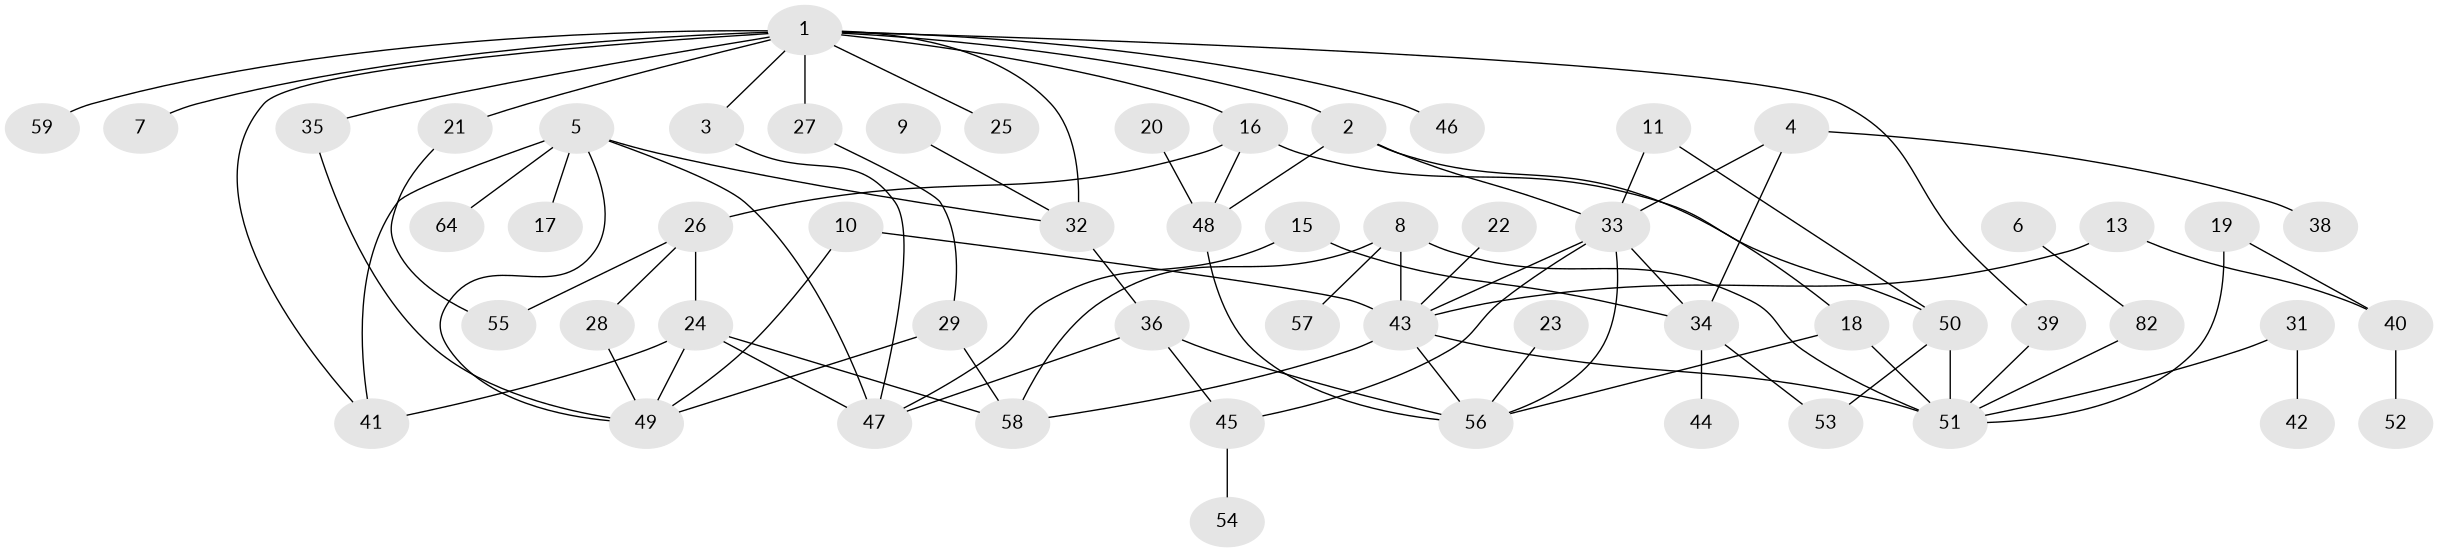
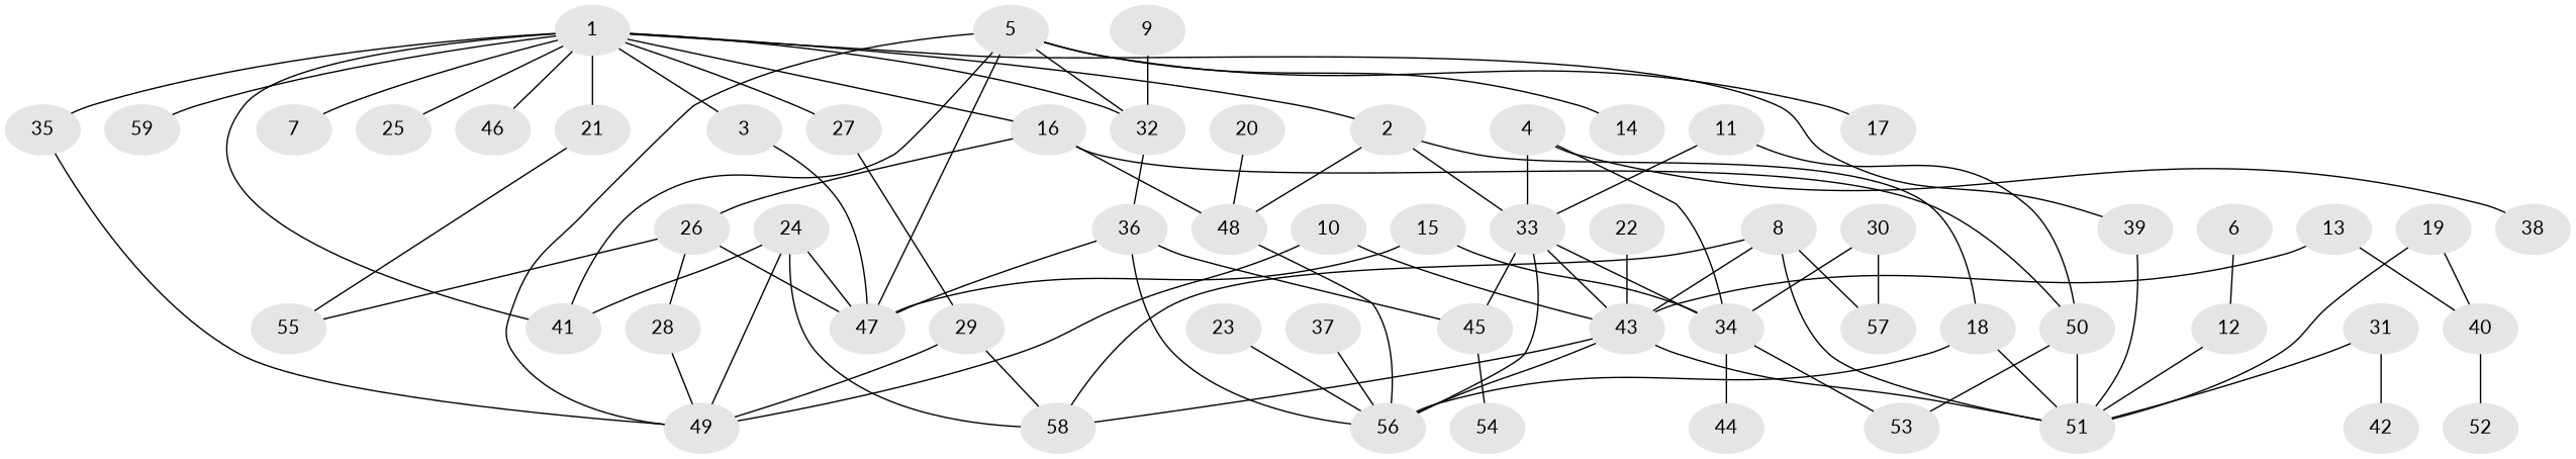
  graph {
    fontname=Lato
    node [color=gray90 fontname=Lato style=filled]
    edge [fontname=Lato weight=1.0]
    1
    2
    3
    7
    16
    21
    25
    27
    32
    35
    39
    41
    46
    59
    18
    33
    48
    47
    50
    26
    55
    29
    36
    49
    51
    56
    34
    43
    45
    6
-   12 [label=82]
+   12
    4
    38
    44
    53
    5
-   14 [label=64]
+   14
    17
    8
    57
    58
    9
    10
    11
    13
    40
    52
    15
    28
    19
    20
    22
    23
    24
+   30
    31
    42
    54
+   37
    1 -- 2
    1 -- 3
    1 -- 7
    1 -- 16
    1 -- 21
    1 -- 25
    1 -- 27
    1 -- 32
    1 -- 35
    1 -- 39
    1 -- 41
    1 -- 46
    1 -- 59
    2 -- 18
    2 -- 33
    2 -- 48
    3 -- 47
    16 -- 48
    16 -- 50
    16 -- 26
    21 -- 55
    27 -- 29
    32 -- 36 [weight=2.0]
    35 -- 49
    39 -- 51
    18 -- 51
    18 -- 56
    33 -- 56
    33 -- 34
    33 -- 43
    33 -- 45
    48 -- 56
    50 -- 51 [weight=2.0]
    50 -- 53
-   26 -- 24
+   26 -- 47
    26 -- 55
    26 -- 28
    29 -- 49
    29 -- 58
    36 -- 47
    36 -- 56
    36 -- 45
    34 -- 44
    34 -- 53
    43 -- 51
    43 -- 56
    43 -- 58
    45 -- 54
    6 -- 12
    12 -- 51
    4 -- 33
    4 -- 34
    4 -- 38
    5 -- 32
    5 -- 41
    5 -- 47
    5 -- 49
    5 -- 14
    5 -- 17
    8 -- 51
    8 -- 43
    8 -- 57
    8 -- 58
    9 -- 32
    10 -- 49
    10 -- 43
    11 -- 33
    11 -- 50
    13 -- 43 [weight=2.0]
    13 -- 40
    40 -- 52
    15 -- 47
    15 -- 34
    28 -- 49
    19 -- 51
    19 -- 40
    20 -- 48
    22 -- 43
    23 -- 56
    24 -- 41
    24 -- 47
    24 -- 49
    24 -- 58
+   30 -- 34
+   30 -- 57
    31 -- 51
    31 -- 42
+   37 -- 56
  }
